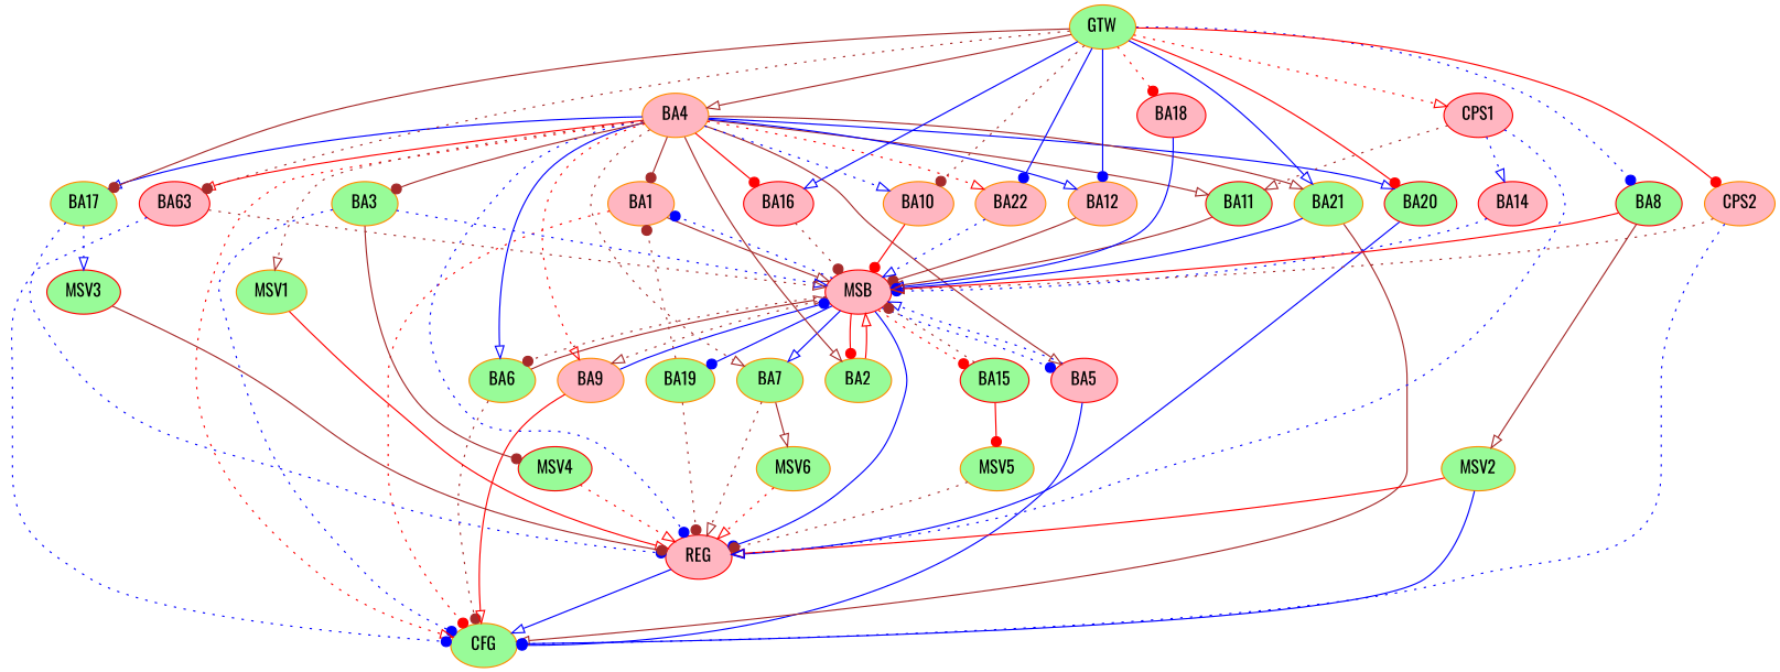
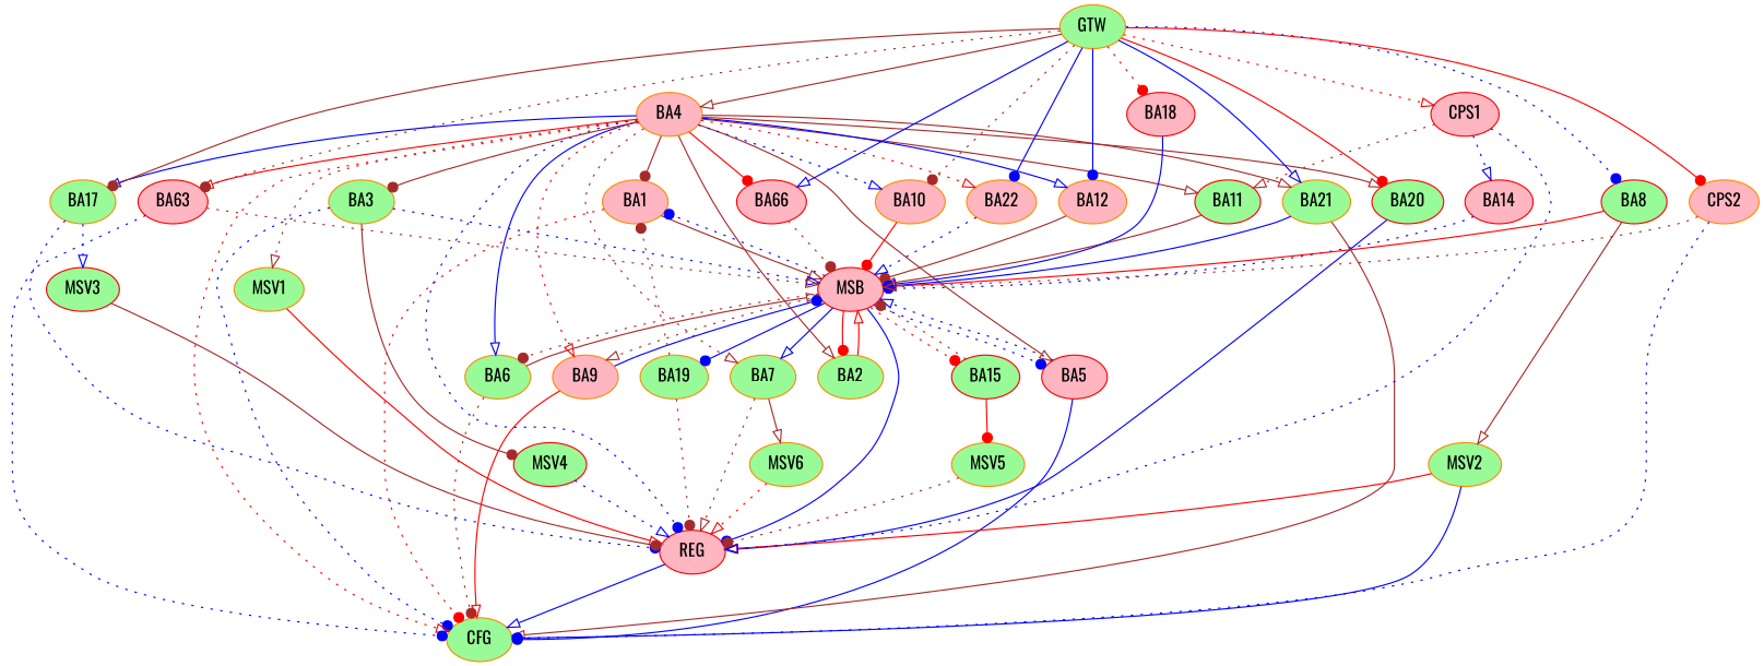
  strict digraph {
    fontname=Oswald
    node [color=darkorange fillcolor=palegreen fontname=Oswald style=filled]
    edge [arrowhead=onormal color=brown fontname=Oswald style=solid]
    n1 [fillcolor=lightpink label=BA1]
    n2 [color=red fillcolor=lightpink label=MSB]
    n3 [label=CFG]
    n4 [label=BA2]
    n5 [color=red fillcolor=lightpink label=BA5]
    n6 [label=BA6]
    n7 [label=BA7]
    n8 [fillcolor=lightpink label=BA9]
    n9 [color=red fillcolor=lightpink label=REG]
    n10 [color=red label=BA15]
    n11 [label=BA19]
    n12 [label=BA3]
    n13 [color=red label=MSV4]
    n14 [fillcolor=lightpink label=BA4]
    n15 [fillcolor=lightpink label=BA10]
    n16 [color=red label=BA11]
    n17 [fillcolor=lightpink label=BA12]
    n18 [color=red fillcolor=lightpink label=BA63]
-   n19 [color=red fillcolor=lightpink label=BA16]
+   n19 [color=red fillcolor=lightpink label=BA66]
    n20 [label=BA17]
    n21 [color=red label=BA20]
    n22 [label=BA21]
    n23 [fillcolor=lightpink label=BA22]
    n24 [label=MSV1]
    n25 [label=MSV6]
    n26 [color=red fillcolor=lightpink label=BA14]
    n27 [color=red label=MSV3]
    n28 [color=red label=BA8]
    n29 [label=MSV2]
    n30 [label=MSV5]
    n31 [color=red fillcolor=lightpink label=BA18]
    n32 [color=red fillcolor=lightpink label=CPS1]
    n33 [fillcolor=lightpink label=CPS2]
    n34 [label=GTW]
    n1 -> n2
    n1 -> n3 [arrowhead=dot color=red style=dotted]
    n2 -> n1 [arrowhead=dot color=blue style=dotted]
    n2 -> n4 [arrowhead=dot color=red]
    n2 -> n5 [arrowhead=dot color=blue style=dotted]
    n2 -> n6 [arrowhead=dot style=dotted]
    n2 -> n7 [color=blue]
    n2 -> n8 [style=dotted]
    n2 -> n9 [arrowhead=dot color=blue]
    n2 -> n10 [arrowhead=dot color=red style=dotted]
    n2 -> n11 [arrowhead=dot color=blue]
    n4 -> n2 [color=red]
    n5 -> n2 [color=blue style=dotted]
    n5 -> n3 [arrowhead=dot color=blue]
    n6 -> n2
    n6 -> n3 [arrowhead=dot style=dotted]
    n7 -> n9 [style=dotted]
    n7 -> n25
    n8 -> n2 [arrowhead=dot color=blue]
    n8 -> n3 [color=red]
    n9 -> n3 [color=blue]
    n10 -> n2 [arrowhead=dot style=dotted]
    n10 -> n30 [arrowhead=dot color=red]
    n11 -> n1 [arrowhead=dot style=dotted]
    n11 -> n9 [arrowhead=dot style=dotted]
    n12 -> n2 [color=blue style=dotted]
    n12 -> n3 [arrowhead=dot color=blue style=dotted]
    n12 -> n13 [arrowhead=dot]
-   n13 -> n9 [color=red style=dotted]
+   n13 -> n9 [color=blue style=dotted]
    n14 -> n1 [arrowhead=dot]
    n14 -> n3 [color=red style=dotted]
    n14 -> n4
    n14 -> n5
    n14 -> n6 [color=blue]
    n14 -> n7 [style=dotted]
    n14 -> n8 [color=red style=dotted]
    n14 -> n9 [arrowhead=dot color=blue style=dotted]
    n14 -> n12 [arrowhead=dot]
    n14 -> n15 [color=blue style=dotted]
    n14 -> n16
    n14 -> n17 [color=blue]
    n14 -> n18 [color=red]
    n14 -> n19 [arrowhead=dot color=red]
    n14 -> n20 [color=blue]
-   n14 -> n21 [color=blue]
+   n14 -> n21
    n14 -> n22
    n14 -> n23 [color=red style=dotted]
    n14 -> n24 [style=dotted]
    n15 -> n2 [arrowhead=dot color=red]
    n16 -> n2
    n17 -> n2 [arrowhead=dot]
    n18 -> n2 [style=dotted]
    n18 -> n3 [arrowhead=dot color=blue style=dotted]
    n19 -> n2 [arrowhead=dot style=dotted]
    n20 -> n9 [arrowhead=dot color=blue style=dotted]
    n20 -> n27 [color=blue style=dotted]
    n21 -> n9 [color=blue]
    n22 -> n2 [arrowhead=dot color=blue]
    n22 -> n3
    n23 -> n2 [color=blue style=dotted]
    n24 -> n9 [color=red]
    n25 -> n9 [color=red style=dotted]
    n26 -> n2 [arrowhead=dot color=blue style=dotted]
    n27 -> n9 [arrowhead=dot]
    n28 -> n2 [color=red]
    n28 -> n29
    n29 -> n3 [arrowhead=dot color=blue]
    n29 -> n9 [color=red]
    n30 -> n9 [arrowhead=dot style=dotted]
    n31 -> n2 [color=blue]
    n32 -> n9 [color=blue style=dotted]
    n32 -> n16 [style=dotted]
    n32 -> n26 [color=blue style=dotted]
    n33 -> n2 [style=dotted]
    n33 -> n3 [arrowhead=dot color=blue style=dotted]
    n34 -> n14
    n34 -> n15 [arrowhead=dot style=dotted]
    n34 -> n17 [arrowhead=dot color=blue]
    n34 -> n18 [arrowhead=dot style=dotted]
    n34 -> n19 [color=blue]
    n34 -> n20 [arrowhead=dot]
    n34 -> n21 [arrowhead=dot color=red]
    n34 -> n22 [color=blue]
    n34 -> n23 [arrowhead=dot color=blue]
    n34 -> n28 [arrowhead=dot color=blue style=dotted]
    n34 -> n31 [arrowhead=dot color=red style=dotted]
    n34 -> n32 [color=red style=dotted]
    n34 -> n33 [arrowhead=dot color=red]
  }
